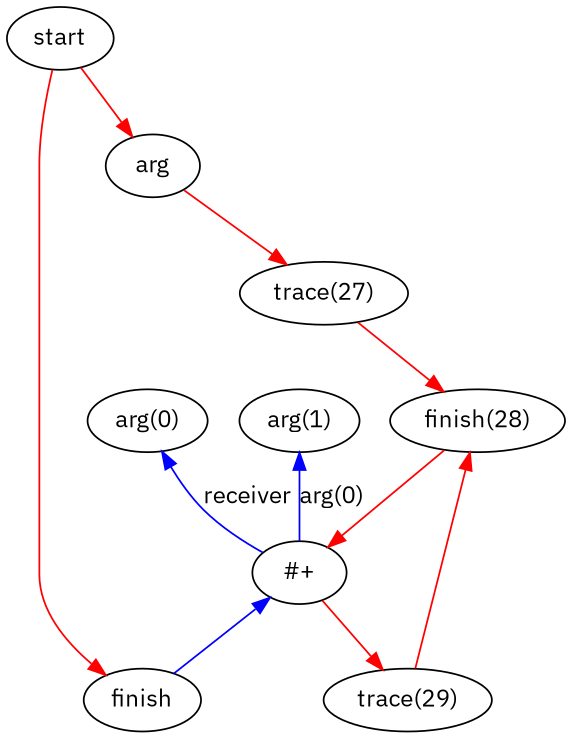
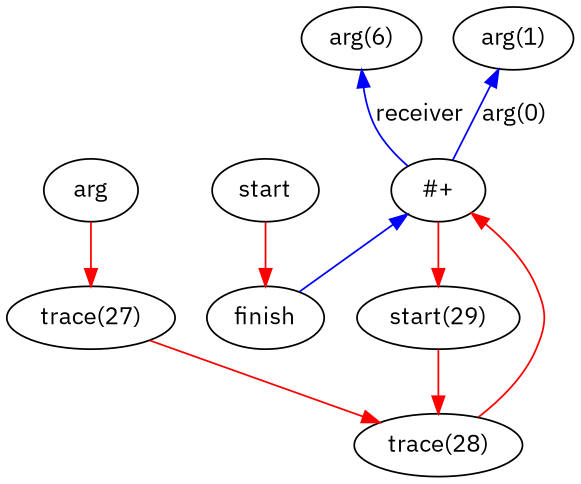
  digraph {
    fontname="IBM Plex Sans"
    node [fontname="IBM Plex Sans"]
    edge [color=red fontname="IBM Plex Sans"]
    n1 [label=start]
    n2 [label=finish]
    n3 [label=arg]
    n4 [label="trace(27)"]
-   n5 [label="finish(28)"]
+   n5 [label="trace(28)"]
    n6 [label="#+"]
-   n7 [label="trace(29)"]
-   n8 [label="arg(0)"]
+   n7 [label="start(29)"]
+   n8 [label="arg(6)"]
    n9 [label="arg(1)"]
    n1 -> n2
-   n1 -> n3
    n3 -> n4
    n4 -> n5
    n5 -> n6
    n6 -> n2 [color=blue dir=back]
    n6 -> n7
    n7 -> n5
    n8 -> n6 [color=blue dir=back label=receiver]
    n9 -> n6 [color=blue dir=back label="arg(0)"]
  }
